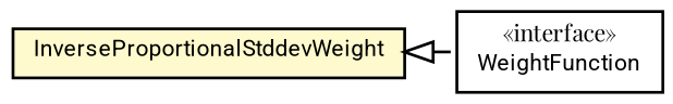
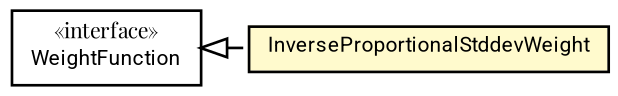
  digraph {
    nodesep=0.15
    rankdir=LR
    ranksep=0.25
    fontname="Playfair Display"
    node [fontcolor=black fontname="Playfair Display" fontsize=8 margin=0 shape=plaintext]
    n1 [height=0 label=<<table title="de.lmu.ifi.dbs.elki.math.linearalgebra.pca.weightfunctions.WeightFunction" border="0" cellborder="1" cellspacing="0" cellpadding="2" href="WeightFunction.html" target="_parent"> 		<tr><td><table border="0" cellspacing="0" cellpadding="1"> 		<tr><td align="center" balign="center"> &#171;interface&#187; </td></tr> 		<tr><td align="center" balign="center"> <font face="Roboto">WeightFunction</font> </td></tr> 		</table></td></tr> 		</table>> width=0]
    n2 [height=0 label=<<table title="de.lmu.ifi.dbs.elki.math.linearalgebra.pca.weightfunctions.InverseProportionalStddevWeight" border="0" cellborder="1" cellspacing="0" cellpadding="2" bgcolor="lemonChiffon" href="InverseProportionalStddevWeight.html" target="_parent"> 		<tr><td><table border="0" cellspacing="0" cellpadding="1"> 		<tr><td align="center" balign="center"> <font face="Roboto">InverseProportionalStddevWeight</font> </td></tr> 		</table></td></tr> 		</table>> width=0]
-   n2 -> n1 [arrowtail=empty color=black dir=back fontname="Playfair Display" fontsize=7 labelfontname=Roboto labelfontsize=7 style=dashed weight=9]
+   n1 -> n2 [arrowtail=empty color=black dir=back fontname="Playfair Display" fontsize=7 labelfontname=Roboto labelfontsize=7 style=dashed weight=9]
  }
